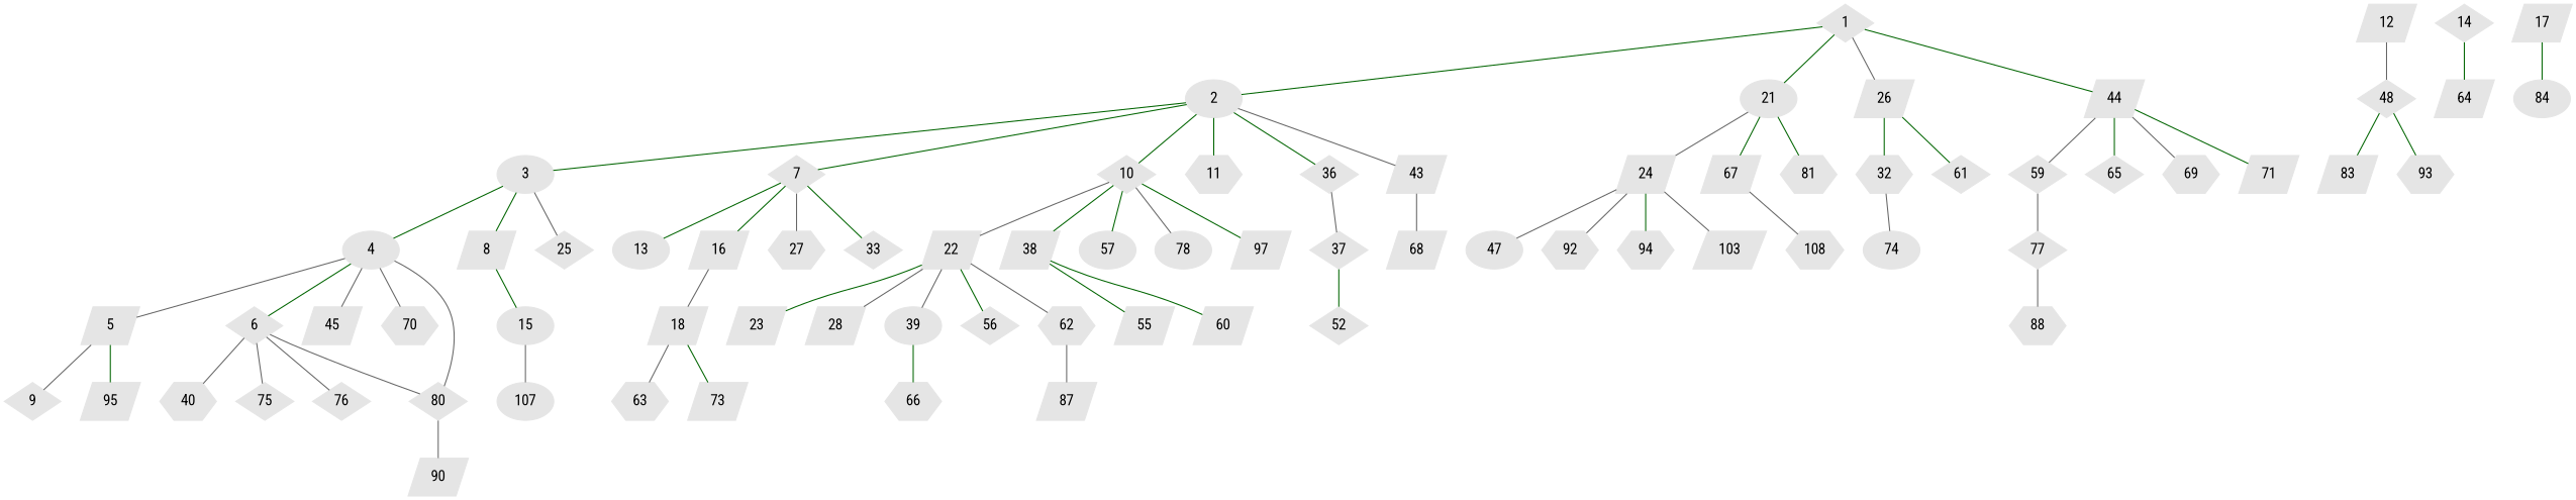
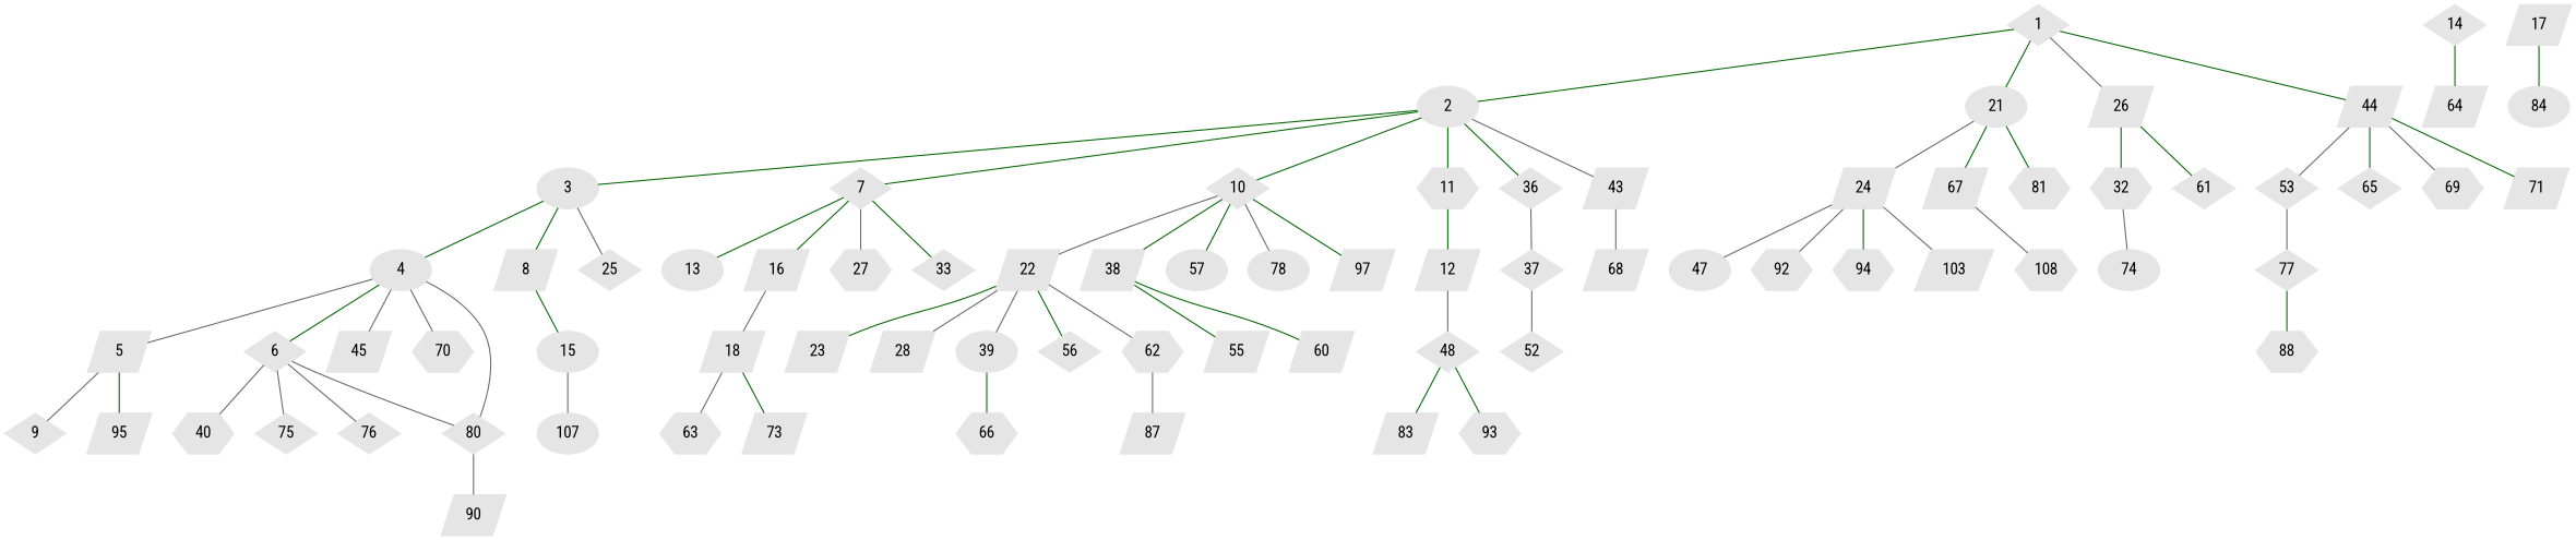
  graph {
    fontname="Roboto Condensed"
    node [color=gray90 fontname="Roboto Condensed" shape=parallelogram style=filled]
    edge [color=darkgreen fontname="Roboto Condensed"]
    1 [shape=diamond super="+98"]
    2 [shape=ellipse super="+51"]
    21 [shape=ellipse super="+50"]
    26 [super="+54"]
    44
    3 [shape=ellipse]
    7 [shape=diamond super="+53"]
    10 [shape=diamond super="+20"]
    11 [shape=hexagon]
    36 [shape=diamond]
    43
    24
    67 [super="+79"]
    81 [shape=hexagon]
    32 [shape=hexagon]
    61 [shape=diamond super="+72"]
-   59 [shape=diamond]
+   59 [shape=diamond label=53]
    65 [shape=diamond super="+89"]
    69 [shape=hexagon]
    71 [super="+102"]
    4 [shape=ellipse super="+41"]
    8 [super="+19"]
    25 [shape=diamond super="+106"]
    13 [shape=ellipse super="+86"]
    16
    27 [shape=hexagon super="+35"]
    33 [shape=diamond]
    22 [super="+29"]
    38 [super="+109"]
    57 [shape=ellipse]
    78 [shape=ellipse]
    97
    12 [super="+96"]
    37 [shape=diamond]
    68
    5 [super="+91"]
    6 [shape=diamond super="+30"]
    45
    70 [shape=hexagon]
    80 [shape=diamond super="+101"]
    15 [shape=ellipse super="+42"]
    14 [shape=diamond super="+58"]
    64
    9 [shape=diamond super="+100"]
    95
    40 [shape=hexagon]
    75 [shape=diamond super="+99"]
    76 [shape=diamond]
    17 [super="+31"]
    84 [shape=ellipse]
    90
    18 [super="+34"]
    107 [shape=ellipse]
    23 [super="+82"]
    28
    39 [shape=ellipse super="+46"]
    56 [shape=diamond]
    62 [shape=hexagon]
    55
    60
    48 [shape=diamond super="+49"]
    83
    93 [shape=hexagon]
    63 [shape=hexagon]
    73 [super="+85"]
    47 [shape=ellipse super="+105"]
    92 [shape=hexagon]
    94 [shape=hexagon]
    103
    108 [shape=hexagon]
    66 [shape=hexagon]
    87
    74 [shape=ellipse super="+104"]
    52 [shape=diamond]
    77 [shape=diamond]
    88 [shape=hexagon]
    1 -- 2
    1 -- 21
    1 -- 26 [color=gray40]
    1 -- 44
    2 -- 3
    2 -- 7
    2 -- 10
    2 -- 11
    2 -- 36
    2 -- 43 [color=gray40]
    21 -- 24 [color=gray40]
    21 -- 67
    21 -- 81
    26 -- 32
    26 -- 61
    44 -- 59 [color=gray40]
    44 -- 65
    44 -- 69 [color=gray40]
    44 -- 71
    3 -- 4
    3 -- 8
    3 -- 25 [color=gray40]
    7 -- 13
    7 -- 16
    7 -- 27 [color=gray40]
    7 -- 33
    10 -- 22 [color=gray40]
    10 -- 38
    10 -- 57
    10 -- 78 [color=gray40]
    10 -- 97
+   11 -- 12
    36 -- 37 [color=gray40]
    43 -- 68 [color=gray40]
    24 -- 47 [color=gray40]
    24 -- 92 [color=gray40]
    24 -- 94
    24 -- 103 [color=gray40]
    67 -- 108 [color=gray40]
    32 -- 74 [color=gray40]
    59 -- 77 [color=gray40]
    4 -- 5 [color=gray40]
    4 -- 6
    4 -- 45 [color=gray40]
    4 -- 70 [color=gray40]
    4 -- 80 [color=gray40]
    8 -- 15
    16 -- 18 [color=gray40]
    22 -- 23
    22 -- 28 [color=gray40]
    22 -- 39 [color=gray40]
    22 -- 56
    22 -- 62 [color=gray40]
    38 -- 55
    38 -- 60
    12 -- 48 [color=gray40]
-   37 -- 52
+   37 -- 52 [color=gray40]
    5 -- 9 [color=gray40]
    5 -- 95
    6 -- 80 [color=gray40]
    6 -- 40 [color=gray40]
    6 -- 75 [color=gray40]
    6 -- 76 [color=gray40]
    80 -- 90 [color=gray40]
    15 -- 107 [color=gray40]
    14 -- 64
    17 -- 84
    18 -- 63 [color=gray40]
    18 -- 73
    39 -- 66
    62 -- 87 [color=gray40]
    48 -- 83
    48 -- 93
-   77 -- 88 [color=gray40]
+   77 -- 88
  }
